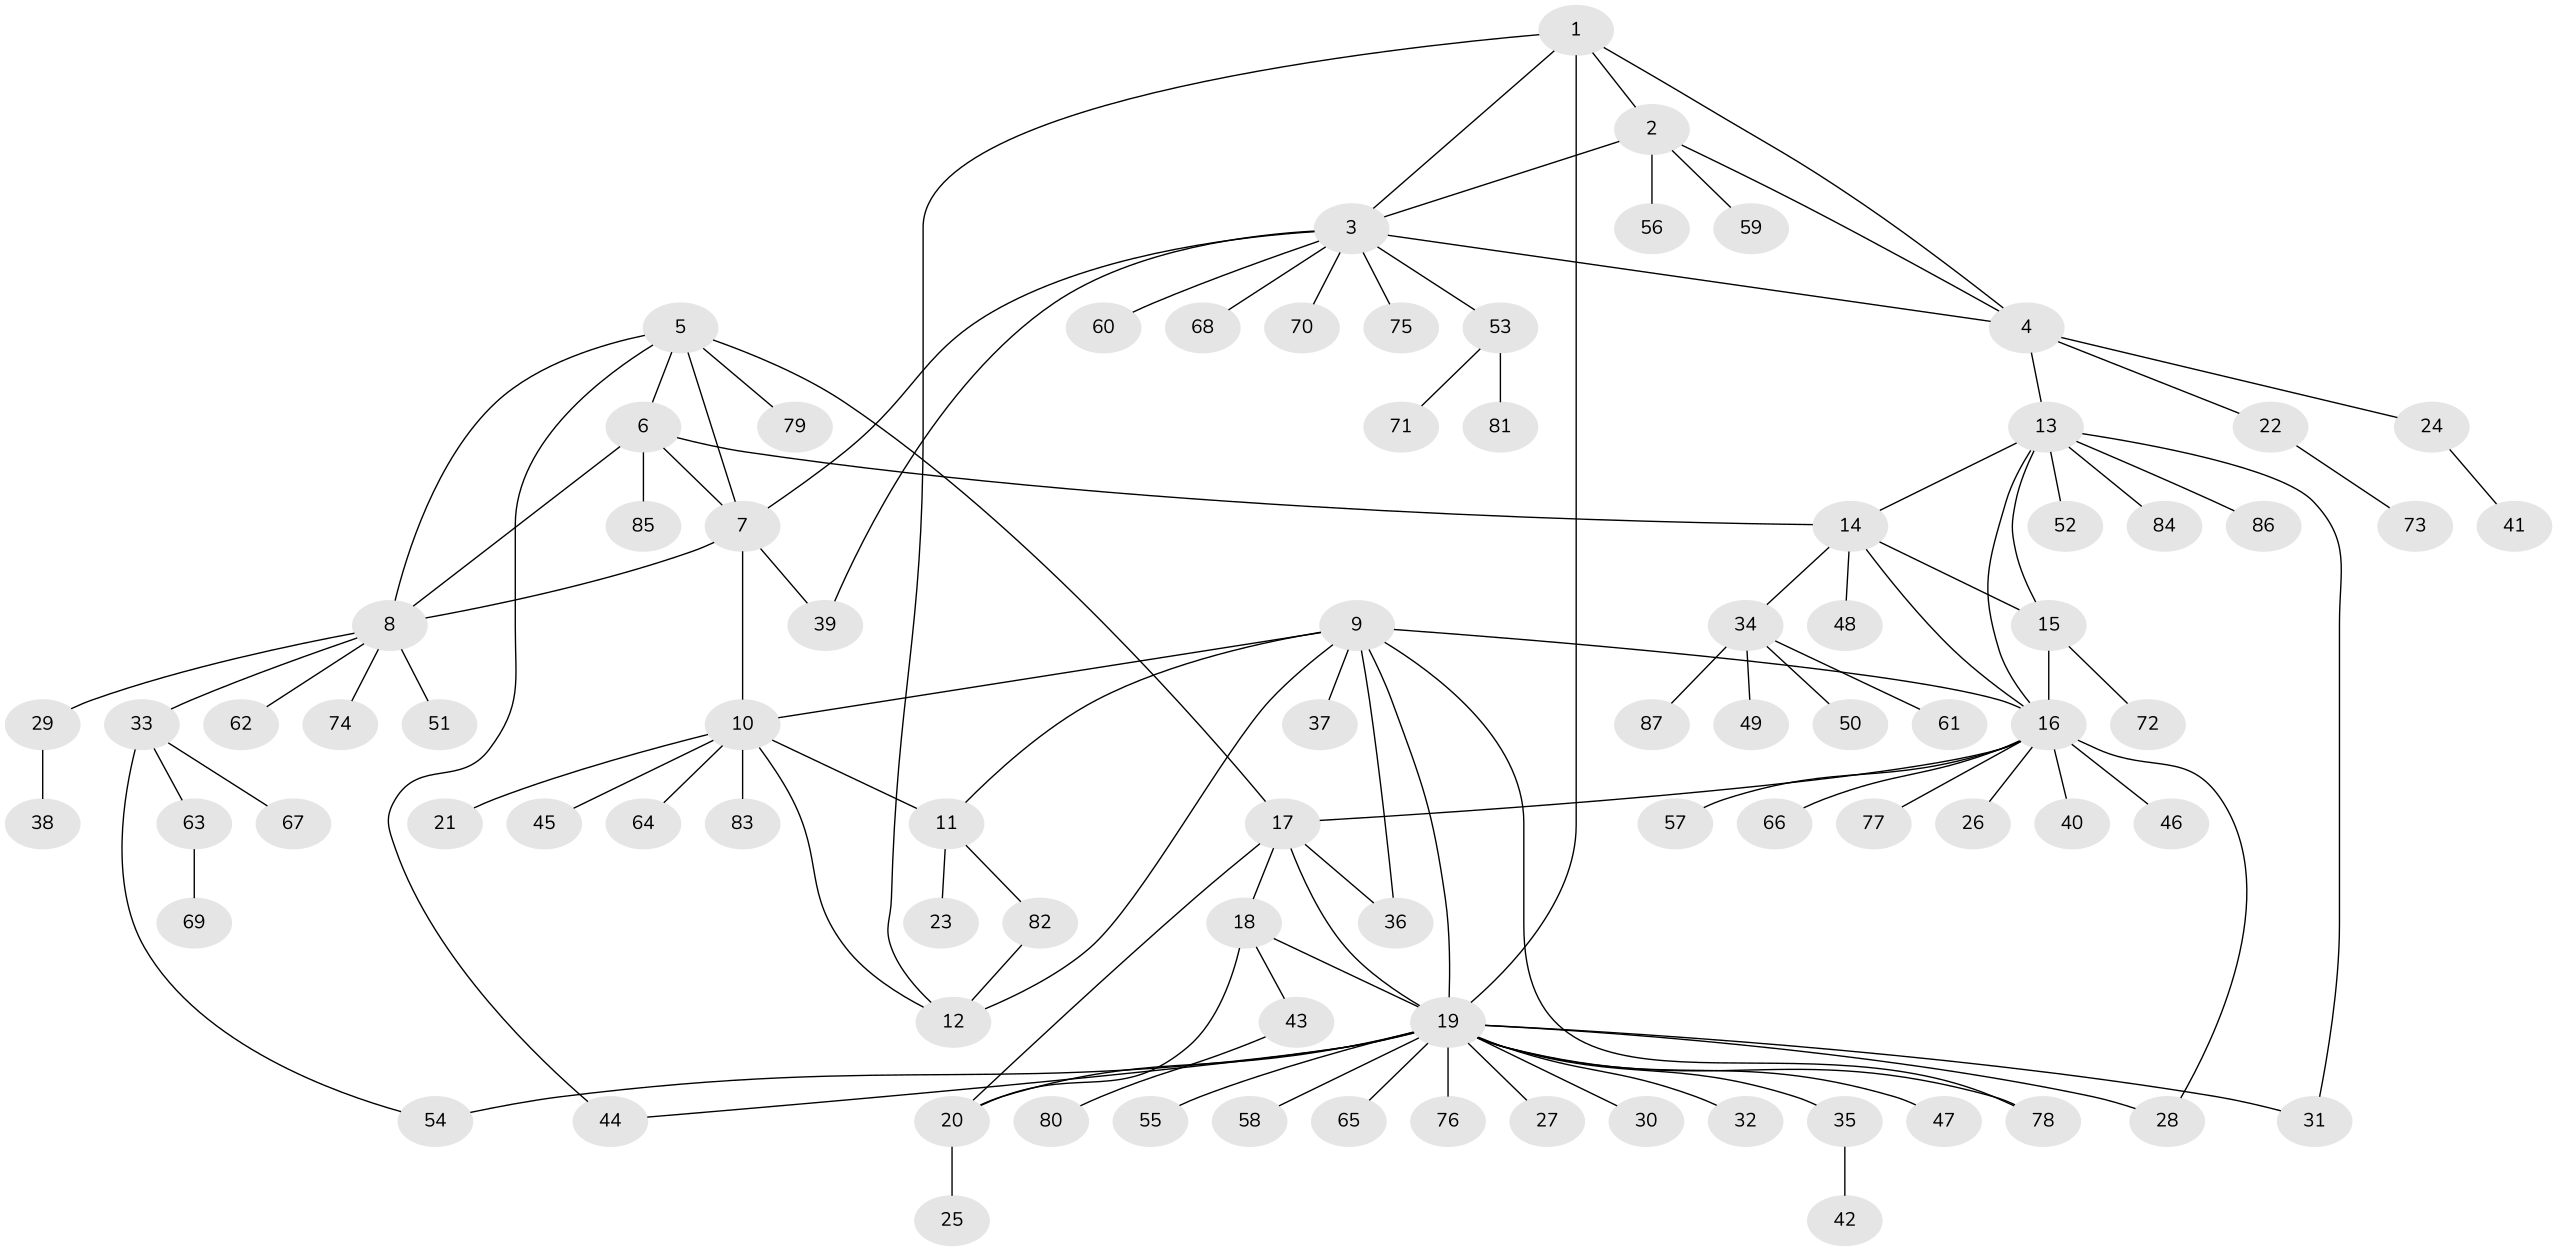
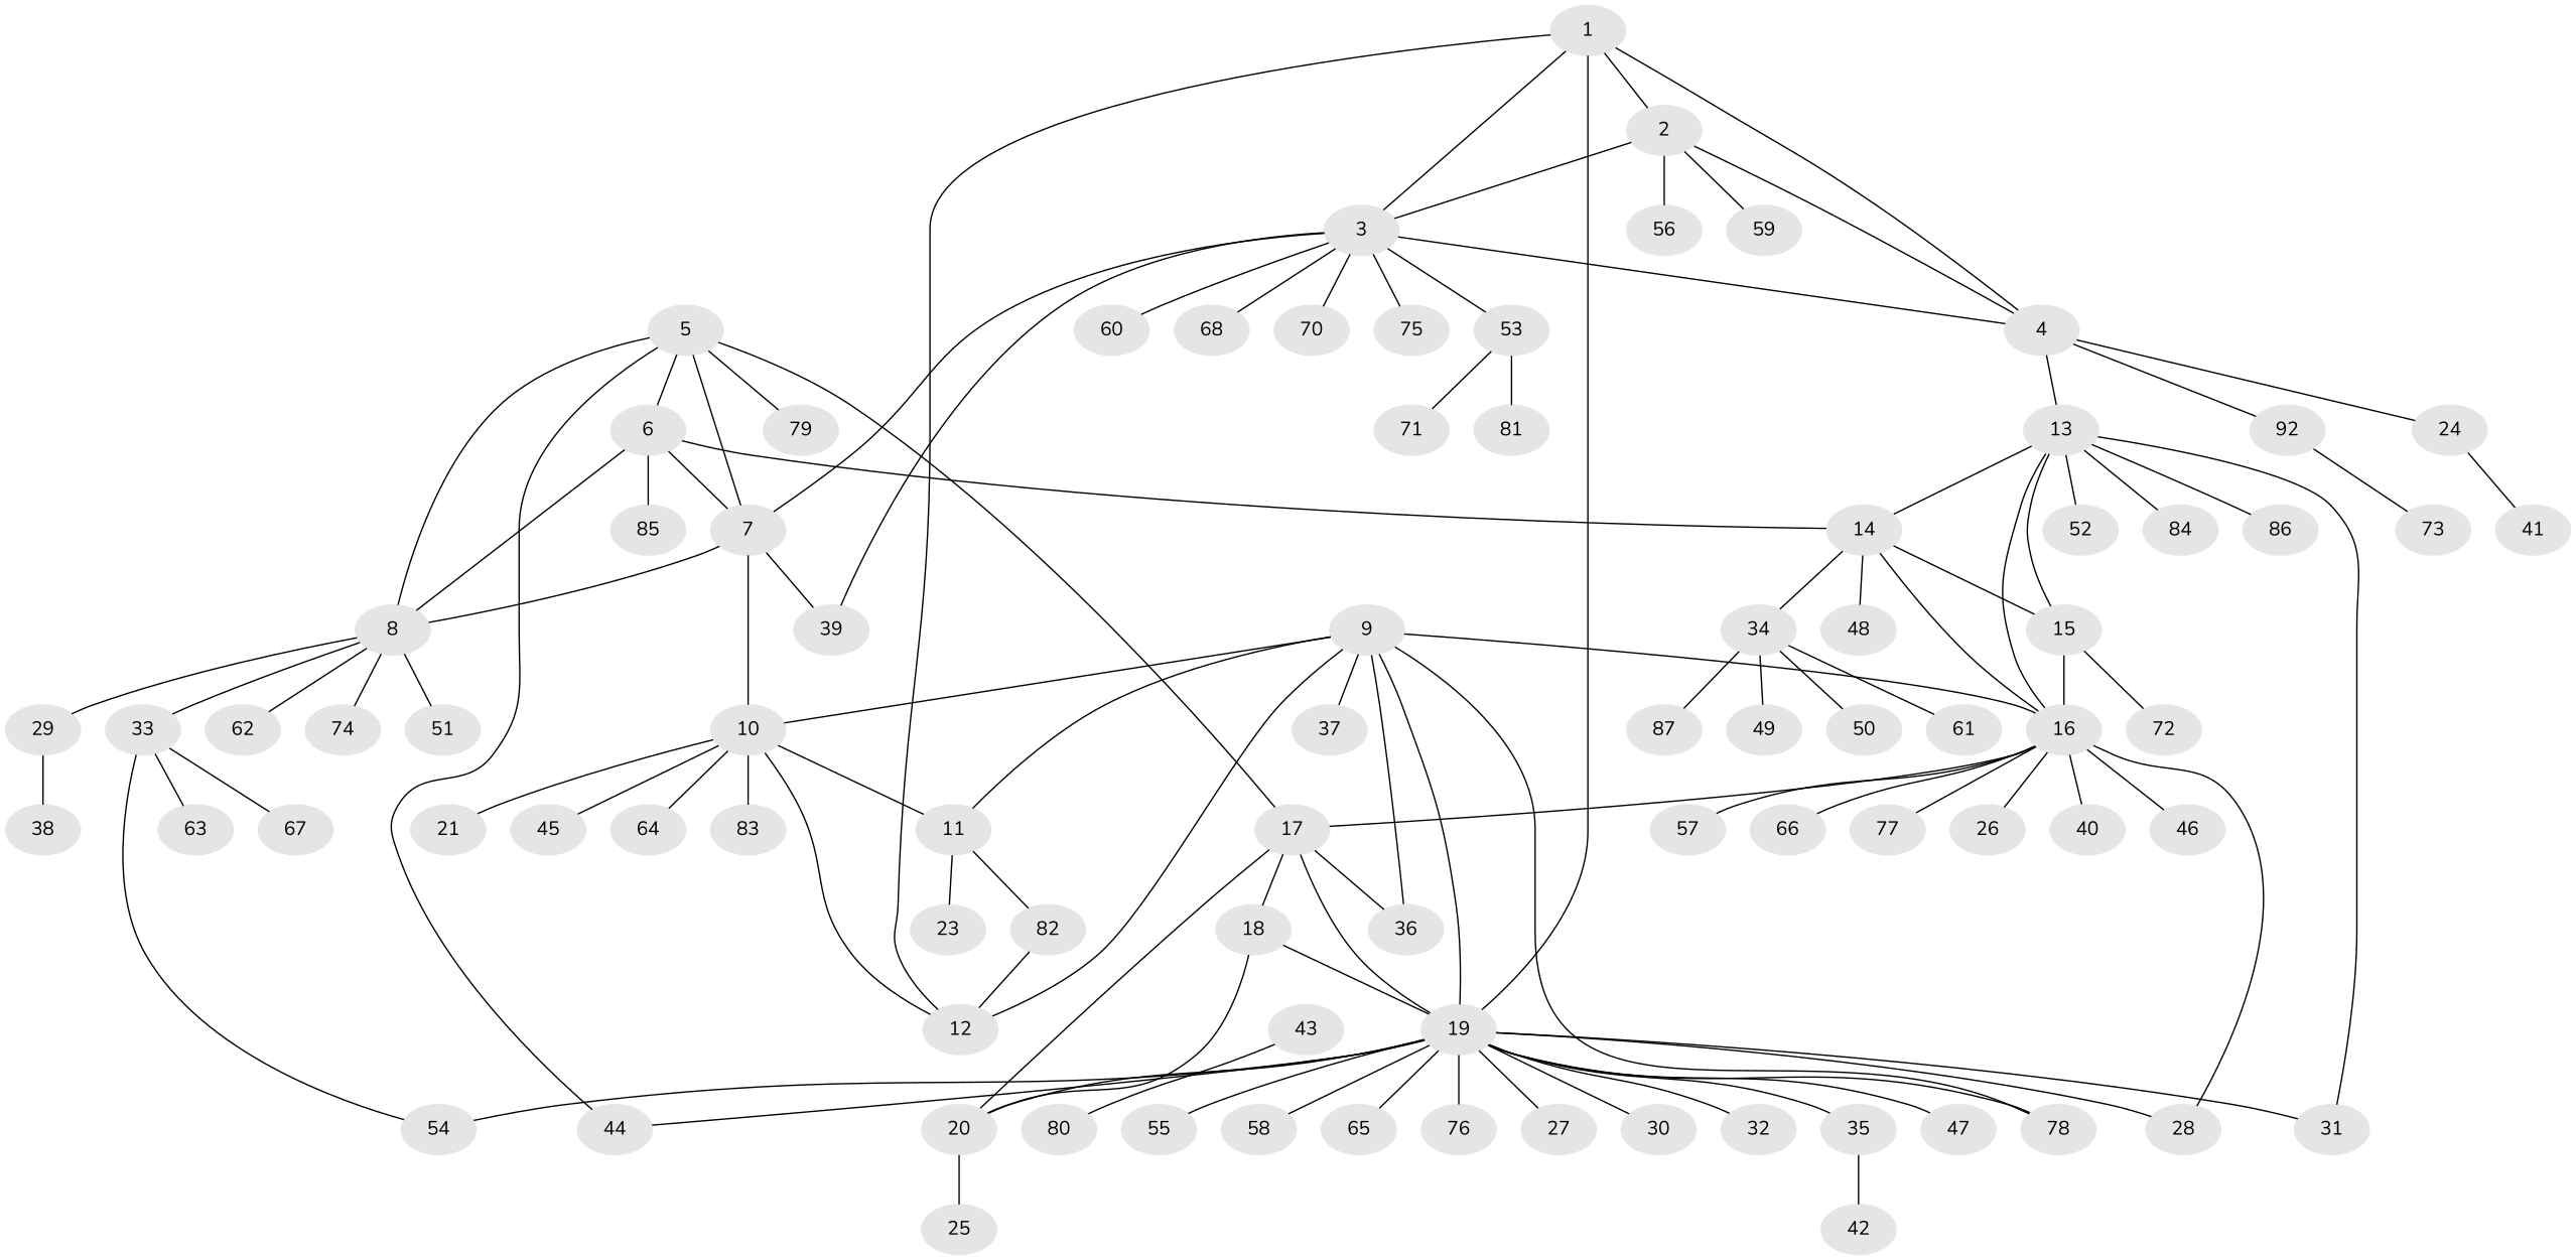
  graph {
    fontname=Nunito
    node [color=gray90 fontname=Nunito style=filled]
    edge [fontname=Nunito]
    1
    2
    3
    4
    12
    19
    56
    59
    7
    39
    53
    60
    68
    70
    75
    13
-   22
+   22 [label=92]
    24
    44
    78
    31
    28
    20
    27
    30
    32
    35
    47
    54
    55
    58
    65
    76
    8
    10
    71
    81
    14
    16
    15
    52
    84
    86
    73
    41
    5
    6
    17
    79
    85
    29
    33
    51
    62
    74
    36
    18
    34
    48
    11
    21
    45
    64
    83
    38
    63
    67
    9
    37
    23
    82
    26
    40
    46
    57
    66
    77
    72
    49
    50
    61
    87
    43
    25
    80
    42
-   69
    1 -- 2
    1 -- 3
    1 -- 4
    1 -- 12
    1 -- 19
    2 -- 3
    2 -- 4
    2 -- 56
    2 -- 59
    3 -- 4
    3 -- 7
    3 -- 39
    3 -- 53
    3 -- 60
    3 -- 68
    3 -- 70
    3 -- 75
    4 -- 13
    4 -- 22
    4 -- 24
    19 -- 44
    19 -- 78
    19 -- 31
    19 -- 28
    19 -- 20
    19 -- 27
    19 -- 30
    19 -- 32
    19 -- 35
    19 -- 47
    19 -- 54
    19 -- 55
    19 -- 58
    19 -- 65
    19 -- 76
    7 -- 39
    7 -- 8
    7 -- 10
    53 -- 71
    53 -- 81
    13 -- 31
    13 -- 14
    13 -- 16
    13 -- 15
    13 -- 52
    13 -- 84
    13 -- 86
    22 -- 73
    24 -- 41
    20 -- 25
    35 -- 42
    8 -- 29
    8 -- 33
    8 -- 51
    8 -- 62
    8 -- 74
    10 -- 12
    10 -- 11
    10 -- 21
    10 -- 45
    10 -- 64
    10 -- 83
    14 -- 16
    14 -- 15
    14 -- 34
    14 -- 48
    16 -- 28
    16 -- 17
    16 -- 26
    16 -- 40
    16 -- 46
    16 -- 57
    16 -- 66
    16 -- 77
    15 -- 16
    15 -- 72
    5 -- 7
    5 -- 44
    5 -- 8
    5 -- 6
    5 -- 17
    5 -- 79
    6 -- 7
    6 -- 8
    6 -- 14
    6 -- 85
    17 -- 19
    17 -- 20
    17 -- 36
    17 -- 18
    29 -- 38
    33 -- 54
    33 -- 63
    33 -- 67
    18 -- 19
    18 -- 20
-   18 -- 43
    34 -- 49
    34 -- 50
    34 -- 61
    34 -- 87
    11 -- 23
    11 -- 82
-   63 -- 69
    9 -- 12
    9 -- 19
    9 -- 78
    9 -- 10
    9 -- 16
    9 -- 36
    9 -- 11
    9 -- 37
    82 -- 12
    43 -- 80
  }
